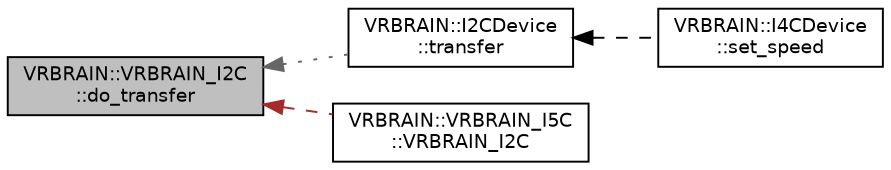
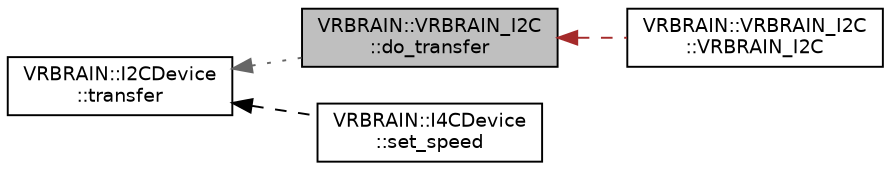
  digraph {
    rankdir=LR
    node [color=black fillcolor=white fontname=Helvetica fontsize=10 shape=record style=filled]
    edge [dir=back fontname=Helvetica fontsize=10 labelfontname=Helvetica labelfontsize=10 style=dashed]
    n1 [fillcolor=grey75 fontcolor=black height=0.2 label="VRBRAIN::VRBRAIN_I2C\l::do_transfer" width=0.4]
    n2 [height=0.2 label="VRBRAIN::I2CDevice\l::transfer" width=0.4]
-   n3 [height=0.2 label="VRBRAIN::VRBRAIN_I5C\l::VRBRAIN_I2C" width=0.4]
+   n3 [height=0.2 label="VRBRAIN::VRBRAIN_I2C\l::VRBRAIN_I2C" width=0.4]
    n4 [height=0.2 label="VRBRAIN::I4CDevice\l::set_speed" width=0.4]
-   n1 -> n2 [color=gray40 style=dotted]
+   n2 -> n1 [color=gray40 style=dotted]
    n1 -> n3 [color=brown]
    n2 -> n4 [color=black]
  }
